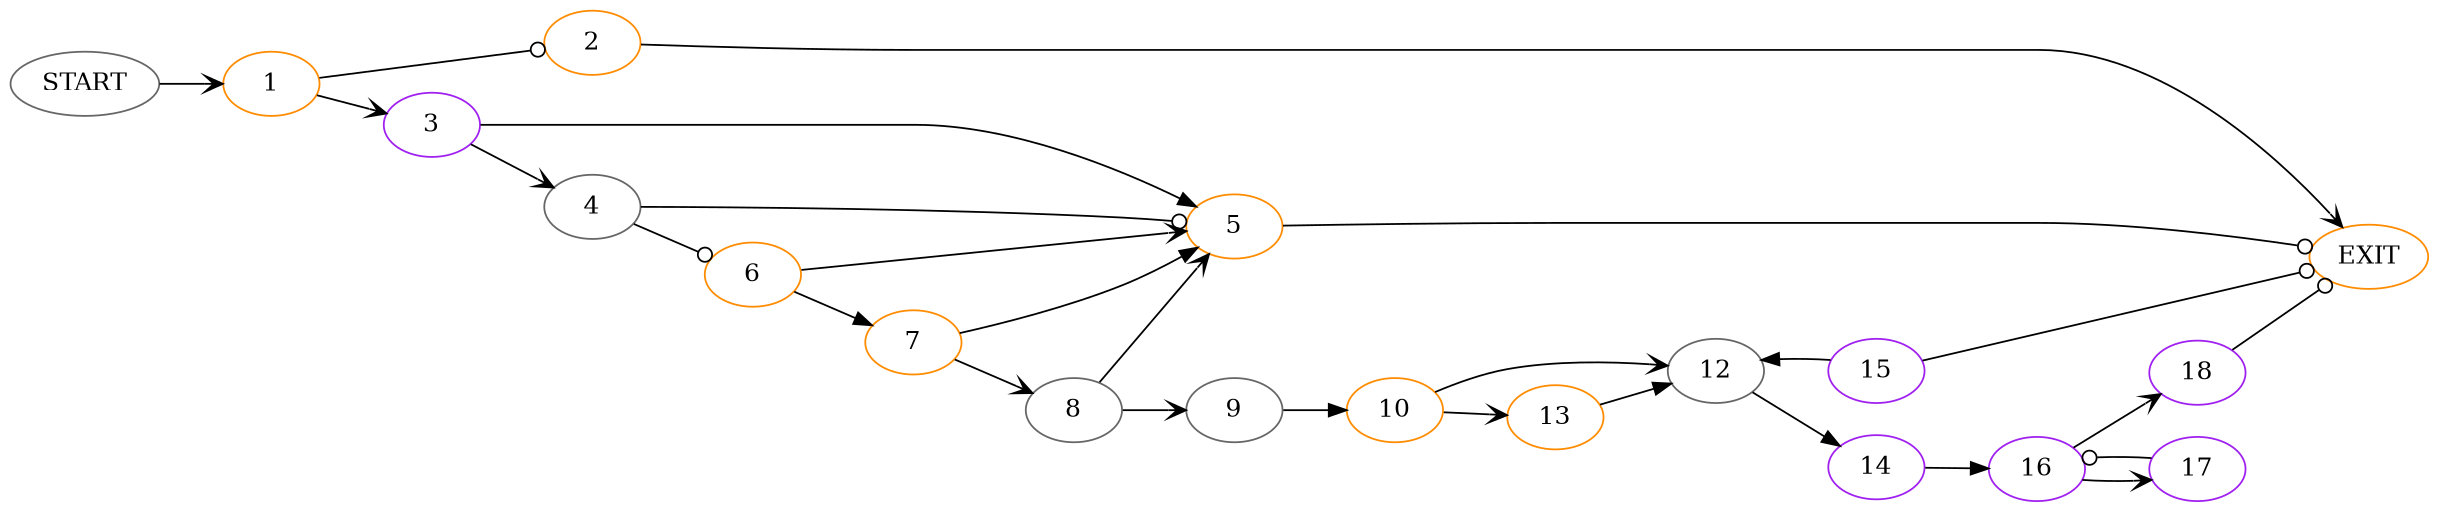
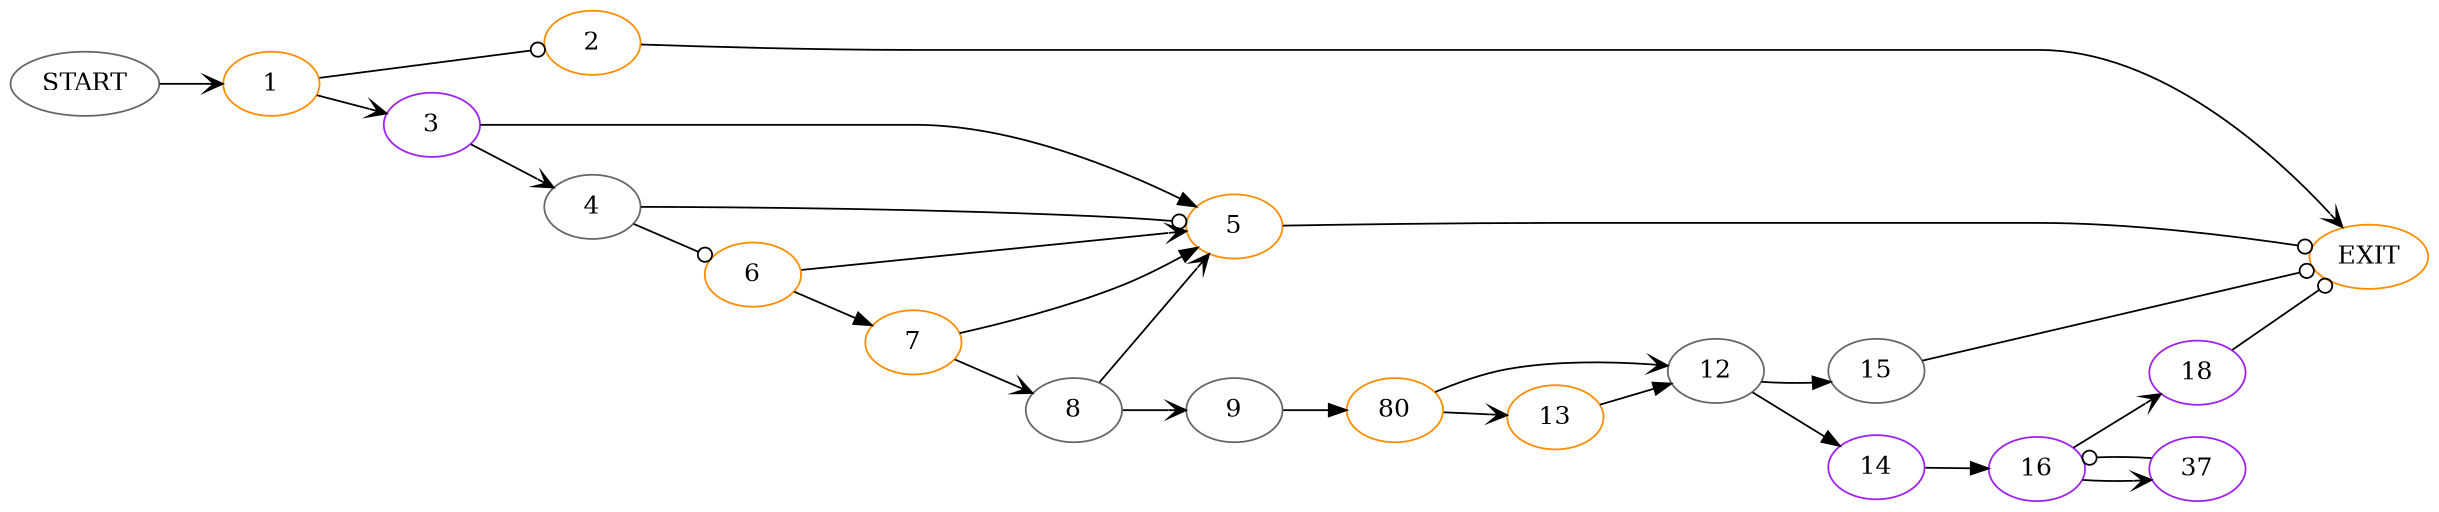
  digraph {
    rankdir=LR
    node [color=darkorange]
    edge [arrowhead=vee]
    n1 [color=gray40 label=START]
    1
    2
    3 [color=purple]
    n5 [label=EXIT]
    4 [color=gray40]
    5
    6
    7
    8 [color=gray40]
    9 [color=gray40]
-   10
+   10 [label=80]
    12 [color=gray40]
    13
    14 [color=purple]
-   15 [color=purple]
+   15 [color=gray40]
    16 [color=purple]
-   17 [color=purple]
+   17 [color=purple label=37]
    18 [color=purple]
    n1 -> 1
    1 -> 2 [arrowhead=odot]
    1 -> 3
    2 -> n5
    3 -> 4
    3 -> 5 [arrowhead=normal]
    4 -> 5 [arrowhead=odot]
    4 -> 6 [arrowhead=odot]
    5 -> n5 [arrowhead=odot]
    6 -> 5
    6 -> 7 [arrowhead=normal]
    7 -> 5 [arrowhead=normal]
    7 -> 8
    8 -> 5
    8 -> 9
    9 -> 10 [arrowhead=normal]
    10 -> 12
    10 -> 13
    12 -> 14 [arrowhead=normal]
-   15 -> 12 [arrowhead=normal]
+   12 -> 15 [arrowhead=normal]
    13 -> 12 [arrowhead=normal]
    14 -> 16 [arrowhead=normal]
    15 -> n5 [arrowhead=odot]
    16 -> 17
    16 -> 18
    17 -> 16 [arrowhead=odot]
    18 -> n5 [arrowhead=odot]
  }
